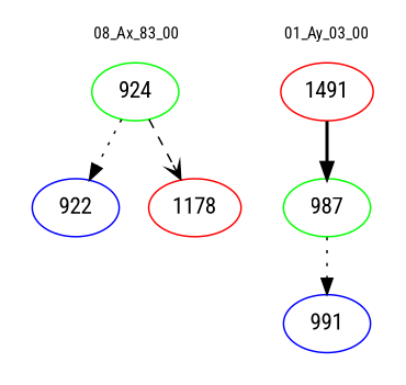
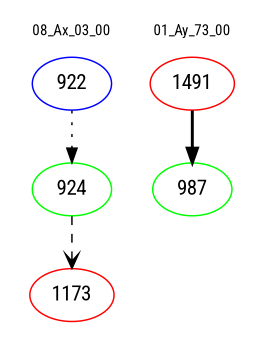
  digraph {
    fontname="Roboto Condensed"
    node [color=green fontname="Roboto Condensed"]
    edge [arrowhead=normal color=black fontname="Roboto Condensed" style=dotted]
    n1 [label=924]
    n2 [color=blue label=922]
-   n3 [color=red label=1178]
+   n3 [color=red label=1173]
    n4 [label=987]
-   n5 [color=blue label=991]
    n6 [color=red label=1491]
    subgraph cluster_1 {
      color=white
      fontsize=10
-     label="08_Ax_83_00"
+     label="08_Ax_03_00"
      n1
      n2
      n3
    }
    subgraph cluster_2 {
      color=white
      fontsize=10
-     label="01_Ay_03_00"
+     label="01_Ay_73_00"
      n4
-     n5
      n6
    }
-   n1 -> n2
+   n2 -> n1
    n1 -> n3 [arrowhead=vee style=dashed]
-   n4 -> n5
    n6 -> n4 [style=bold]
  }
